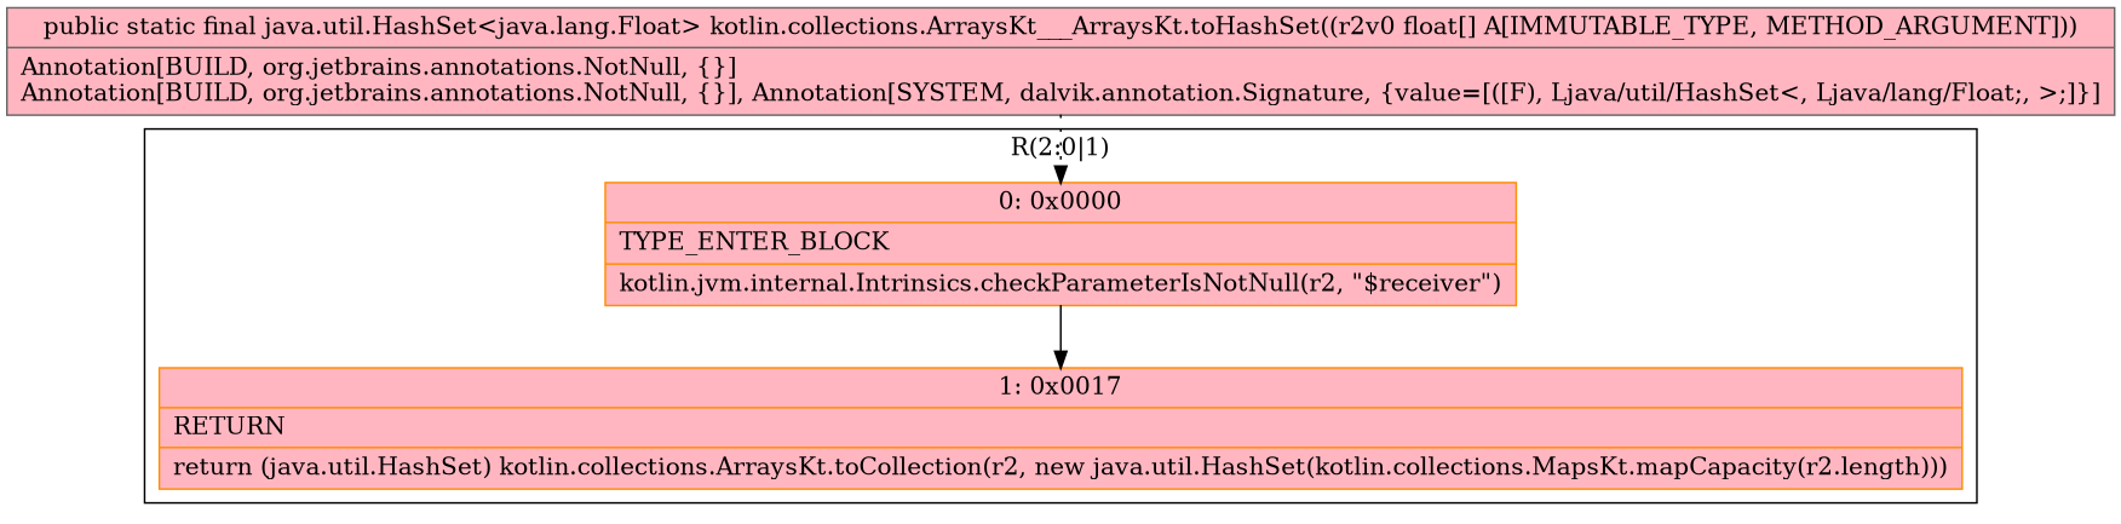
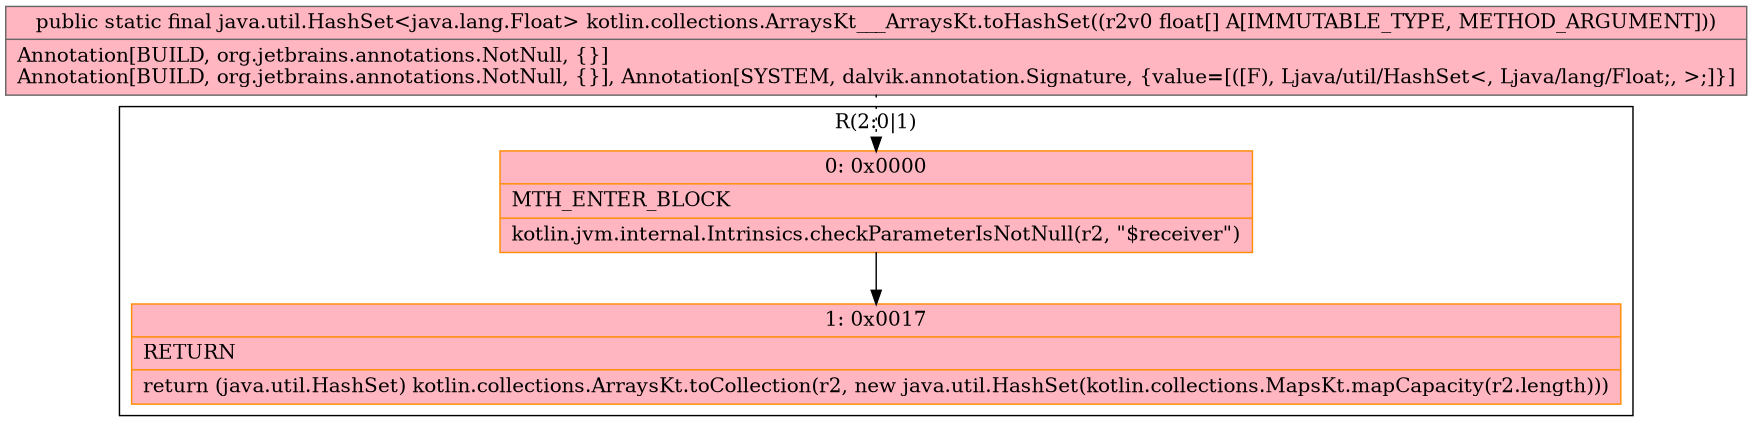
  digraph {
    node [color=darkorange shape=record style=filled fillcolor=lightpink]
-   n1 [label="{0\:\ 0x0000|TYPE_ENTER_BLOCK\l|kotlin.jvm.internal.Intrinsics.checkParameterIsNotNull(r2, \"$receiver\")\l}"]
+   n1 [label="{0\:\ 0x0000|MTH_ENTER_BLOCK\l|kotlin.jvm.internal.Intrinsics.checkParameterIsNotNull(r2, \"$receiver\")\l}"]
    n2 [label="{1\:\ 0x0017|RETURN\l|return (java.util.HashSet) kotlin.collections.ArraysKt.toCollection(r2, new java.util.HashSet(kotlin.collections.MapsKt.mapCapacity(r2.length)))\l}"]
    n3 [label="{public static final java.util.HashSet\<java.lang.Float\> kotlin.collections.ArraysKt___ArraysKt.toHashSet((r2v0 float[] A[IMMUTABLE_TYPE, METHOD_ARGUMENT]))  | Annotation[BUILD, org.jetbrains.annotations.NotNull, \{\}]\lAnnotation[BUILD, org.jetbrains.annotations.NotNull, \{\}], Annotation[SYSTEM, dalvik.annotation.Signature, \{value=[([F), Ljava\/util\/HashSet\<, Ljava\/lang\/Float;, \>;]\}]\l}" color=gray40]
    subgraph cluster_1 {
      label="R(2:0|1)"
      n1
      n2
    }
    n1 -> n2 [style=solid]
    n3 -> n1 [style=dotted]
  }
